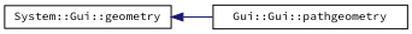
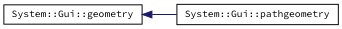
  digraph {
    rankdir=LR
    fontname="Source Code Pro"
    node [color=black fillcolor=white fontname="Source Code Pro" fontsize=10 shape=record style=filled]
    n1 [height=0.2 label="System::Gui::geometry" width=0.4]
-   n2 [height=0.2 label="Gui::Gui::pathgeometry" width=0.4]
+   n2 [height=0.2 label="System::Gui::pathgeometry" width=0.4]
    n1 -> n2 [color=midnightblue dir=back fontname="Source Code Pro" fontsize=10 labelfontname=Helvetica labelfontsize=10 style=solid]
  }
